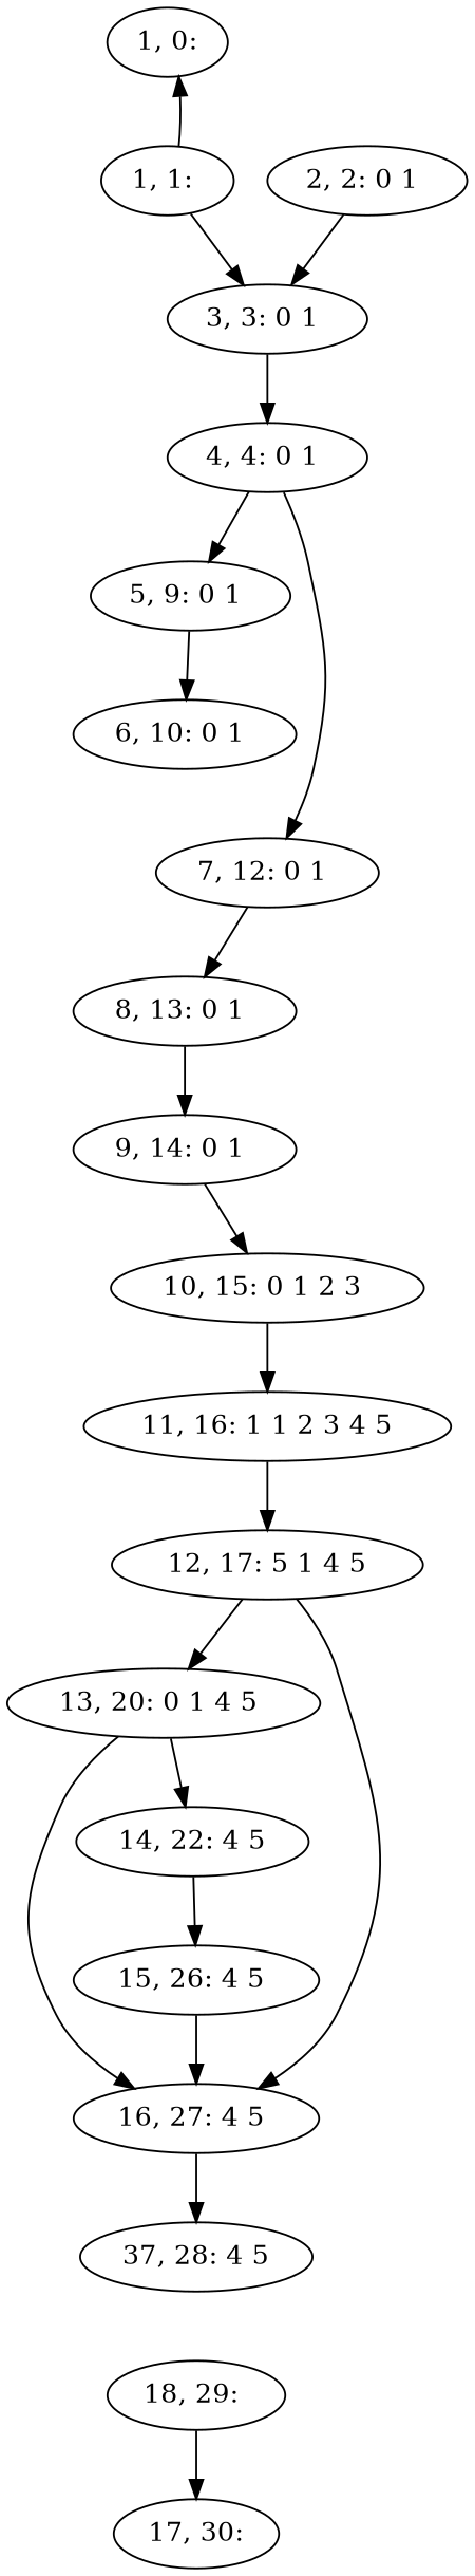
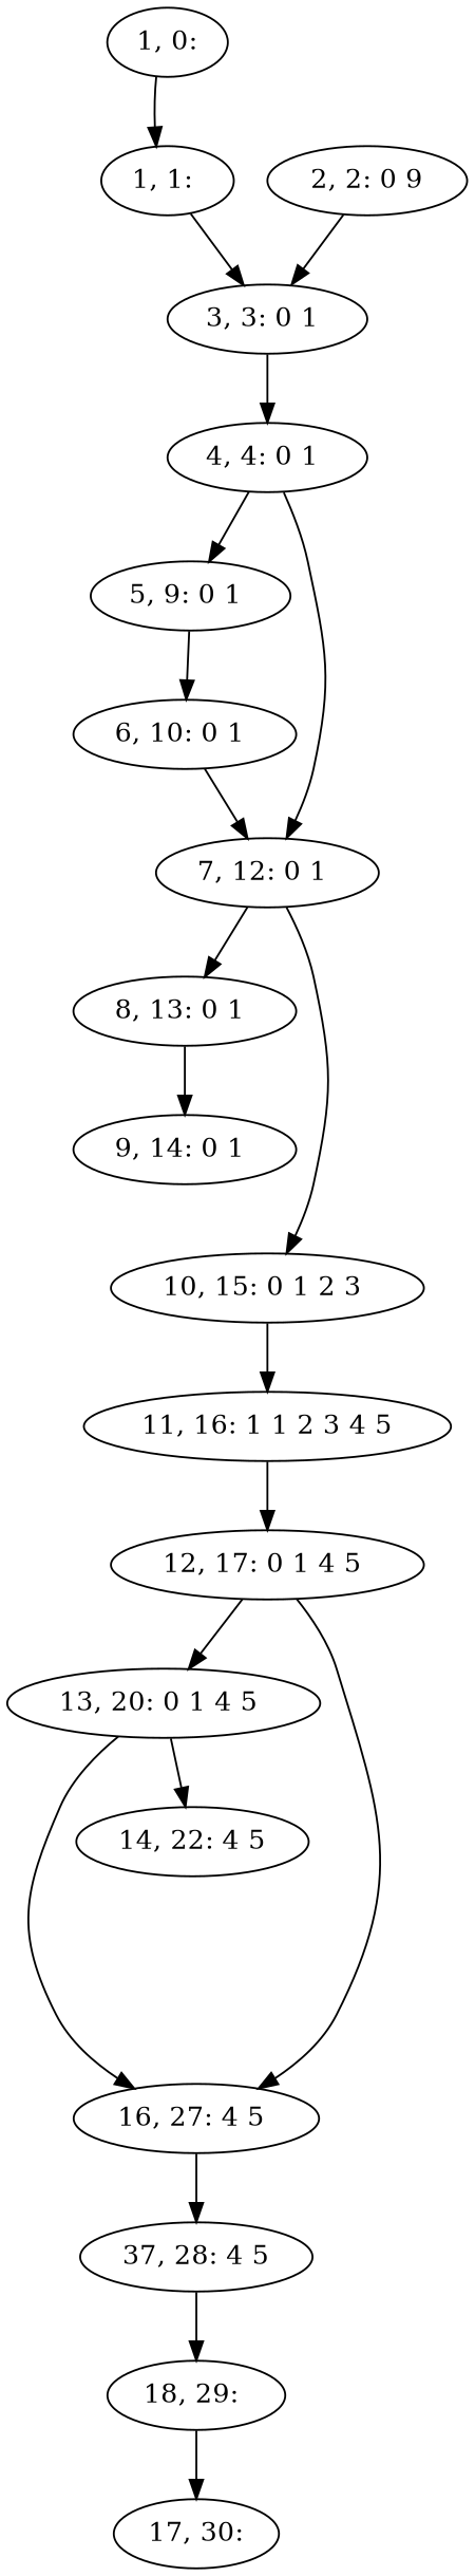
  digraph {
    n1 [label="1, 0:"]
    n2 [label="1, 1: "]
    n3 [label="3, 3: 0 1 "]
-   n4 [label="2, 2: 0 1 "]
+   n4 [label="2, 2: 0 9"]
    n5 [label="4, 4: 0 1 "]
    n6 [label="5, 9: 0 1 "]
    n7 [label="7, 12: 0 1 "]
    n8 [label="6, 10: 0 1 "]
    n9 [label="8, 13: 0 1 "]
    n10 [label="9, 14: 0 1 "]
    n11 [label="10, 15: 0 1 2 3 "]
    n12 [label="11, 16: 1 1 2 3 4 5"]
-   n13 [label="12, 17: 5 1 4 5"]
+   n13 [label="12, 17: 0 1 4 5 "]
    n14 [label="13, 20: 0 1 4 5 "]
    n15 [label="16, 27: 4 5 "]
    n16 [label="14, 22: 4 5"]
    n17 [label="37, 28: 4 5"]
-   n18 [label="15, 26: 4 5 "]
    n19 [label="18, 29: "]
    n20 [label="17, 30:"]
-   n2 -> n1
+   n1 -> n2
    n2 -> n3
    n3 -> n5
    n4 -> n3
    n5 -> n6
    n5 -> n7
    n6 -> n8
    n7 -> n9
+   n8 -> n7
    n9 -> n10
-   n10 -> n11
+   n7 -> n11
    n11 -> n12
    n12 -> n13
    n13 -> n14
    n13 -> n15
    n14 -> n15
    n14 -> n16
    n15 -> n17
-   n16 -> n18
-   n18 -> n15
+   n17 -> n19
    n19 -> n20
  }
